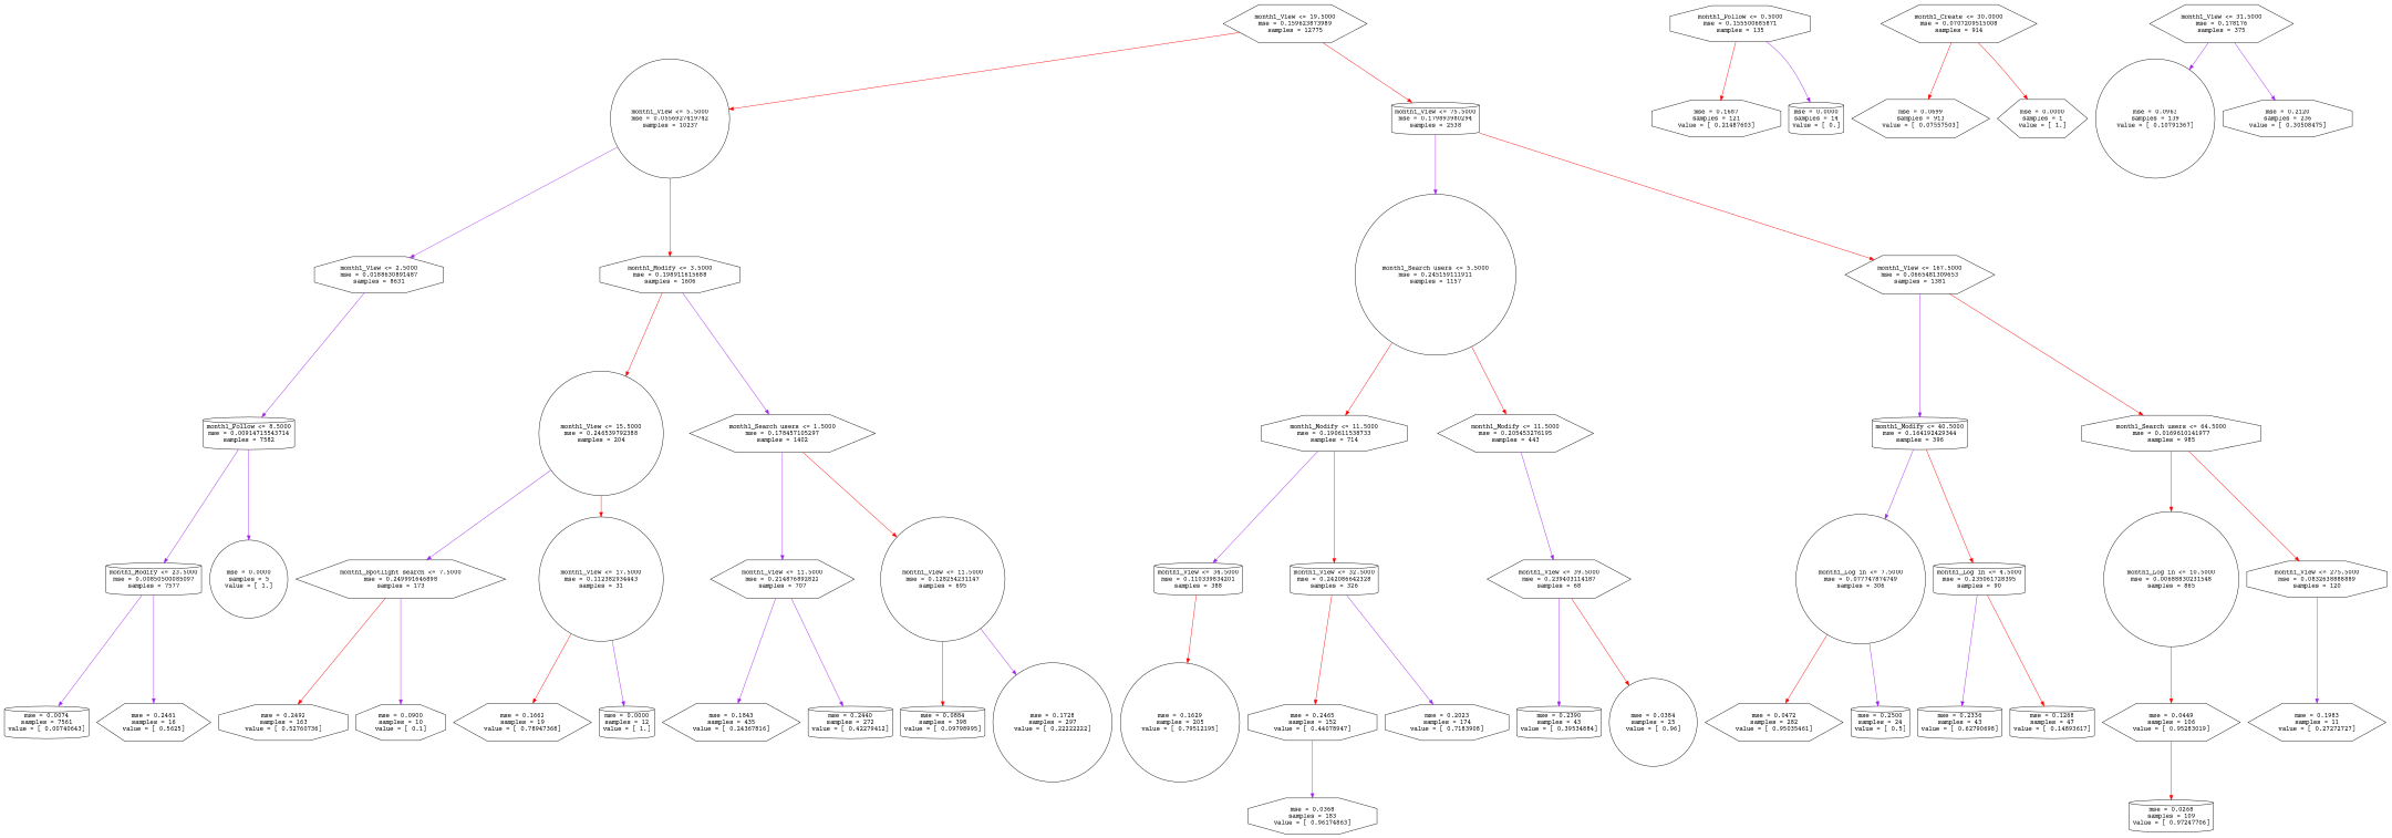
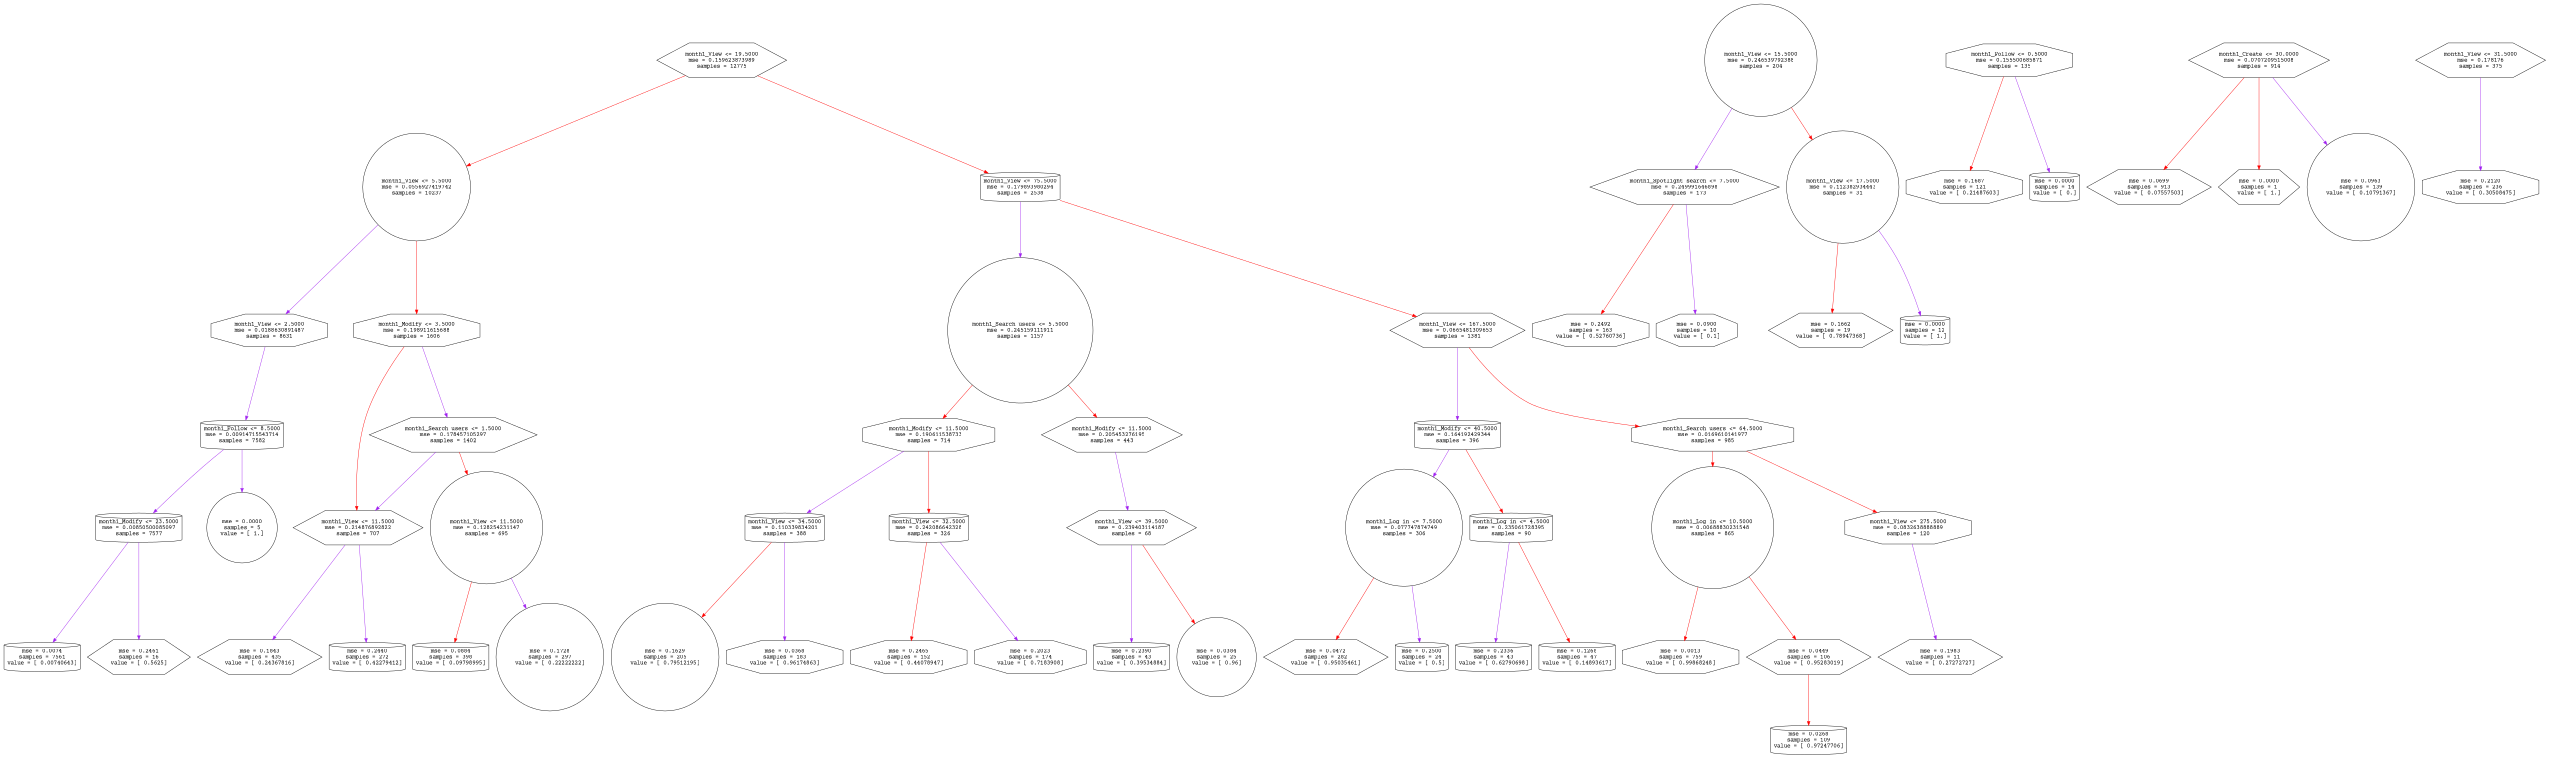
  digraph {
    fontname="Courier Prime"
    node [fontname="Courier Prime" shape=hexagon]
    edge [color=red fontname="Courier Prime"]
    n1 [label="month1_View <= 19.5000\nmse = 0.159623873989\nsamples = 12775"]
    n2 [label="month1_View <= 5.5000\nmse = 0.0556927419742\nsamples = 10237" shape=circle]
    n3 [label="month1_View <= 75.5000\nmse = 0.179893980294\nsamples = 2538" shape=cylinder]
    n4 [label="month1_View <= 2.5000\nmse = 0.0188630891487\nsamples = 8631" shape=octagon]
    n5 [label="month1_Modify <= 3.5000\nmse = 0.198911615688\nsamples = 1606" shape=octagon]
    n6 [label="month1_Search users <= 5.5000\nmse = 0.245159111911\nsamples = 1157" shape=circle]
    n7 [label="month1_View <= 167.5000\nmse = 0.0665481309653\nsamples = 1381"]
    n8 [label="month1_Follow <= 8.5000\nmse = 0.00914715543714\nsamples = 7582" shape=cylinder]
    n9 [label="month1_View <= 15.5000\nmse = 0.246539792388\nsamples = 204" shape=circle]
    n10 [label="month1_Search users <= 1.5000\nmse = 0.178457105297\nsamples = 1402"]
    n11 [label="month1_Modify <= 23.5000\nmse = 0.00850500085097\nsamples = 7577" shape=cylinder]
    n12 [label="mse = 0.0000\nsamples = 5\nvalue = [ 1.]" shape=circle]
    n13 [label="mse = 0.0074\nsamples = 7561\nvalue = [ 0.00740643]" shape=cylinder]
    n14 [label="mse = 0.2461\nsamples = 16\nvalue = [ 0.5625]"]
    n15 [label="month1_Follow <= 0.5000\nmse = 0.155500685871\nsamples = 135" shape=octagon]
    n16 [label="mse = 0.1687\nsamples = 121\nvalue = [ 0.21487603]" shape=octagon]
    n17 [label="mse = 0.0000\nsamples = 14\nvalue = [ 0.]" shape=cylinder]
    n18 [label="month1_Create <= 30.0000\nmse = 0.0707209515008\nsamples = 914"]
    n19 [label="mse = 0.0699\nsamples = 913\nvalue = [ 0.07557503]"]
    n20 [label="mse = 0.0000\nsamples = 1\nvalue = [ 1.]"]
    n21 [label="month1_Spotlight search <= 7.5000\nmse = 0.249991646898\nsamples = 173"]
    n22 [label="month1_View <= 17.5000\nmse = 0.112382934443\nsamples = 31" shape=circle]
    n23 [label="month1_View <= 11.5000\nmse = 0.214876892822\nsamples = 707"]
    n24 [label="month1_View <= 11.5000\nmse = 0.128254231147\nsamples = 695" shape=circle]
    n25 [label="mse = 0.2492\nsamples = 163\nvalue = [ 0.52760736]" shape=octagon]
    n26 [label="mse = 0.0900\nsamples = 10\nvalue = [ 0.1]" shape=octagon]
    n27 [label="mse = 0.1662\nsamples = 19\nvalue = [ 0.78947368]"]
    n28 [label="mse = 0.0000\nsamples = 12\nvalue = [ 1.]" shape=cylinder]
    n29 [label="mse = 0.1843\nsamples = 435\nvalue = [ 0.24367816]"]
    n30 [label="mse = 0.2440\nsamples = 272\nvalue = [ 0.42279412]" shape=cylinder]
    n31 [label="mse = 0.0884\nsamples = 398\nvalue = [ 0.09798995]" shape=cylinder]
    n32 [label="mse = 0.1728\nsamples = 297\nvalue = [ 0.22222222]" shape=circle]
    n33 [label="month1_Modify <= 11.5000\nmse = 0.190611538733\nsamples = 714" shape=octagon]
    n34 [label="month1_Modify <= 11.5000\nmse = 0.205453276195\nsamples = 443"]
    n35 [label="month1_Modify <= 40.5000\nmse = 0.164192429344\nsamples = 396" shape=cylinder]
    n36 [label="month1_Search users <= 64.5000\nmse = 0.0169610141977\nsamples = 985" shape=octagon]
    n37 [label="month1_View <= 34.5000\nmse = 0.110339834201\nsamples = 388" shape=cylinder]
    n38 [label="month1_View <= 32.5000\nmse = 0.242086642328\nsamples = 326" shape=cylinder]
    n39 [label="month1_View <= 39.5000\nmse = 0.239403114187\nsamples = 68"]
    n40 [label="mse = 0.1629\nsamples = 205\nvalue = [ 0.79512195]" shape=circle]
    n41 [label="mse = 0.0368\nsamples = 183\nvalue = [ 0.96174863]" shape=octagon]
    n42 [label="mse = 0.2465\nsamples = 152\nvalue = [ 0.44078947]" shape=octagon]
    n43 [label="mse = 0.2023\nsamples = 174\nvalue = [ 0.7183908]" shape=octagon]
    n44 [label="mse = 0.2390\nsamples = 43\nvalue = [ 0.39534884]" shape=cylinder]
    n45 [label="mse = 0.0384\nsamples = 25\nvalue = [ 0.96]" shape=circle]
    n46 [label="month1_View <= 31.5000\nmse = 0.178176\nsamples = 375"]
    n47 [label="mse = 0.0963\nsamples = 139\nvalue = [ 0.10791367]" shape=circle]
    n48 [label="mse = 0.2120\nsamples = 236\nvalue = [ 0.30508475]" shape=octagon]
    n49 [label="month1_Log in <= 7.5000\nmse = 0.077747874749\nsamples = 306" shape=circle]
    n50 [label="month1_Log in <= 4.5000\nmse = 0.235061728395\nsamples = 90" shape=cylinder]
    n51 [label="month1_Log in <= 10.5000\nmse = 0.00688830231548\nsamples = 865" shape=circle]
    n52 [label="month1_View <= 275.5000\nmse = 0.0832638888889\nsamples = 120" shape=octagon]
    n53 [label="mse = 0.0472\nsamples = 282\nvalue = [ 0.95035461]"]
    n54 [label="mse = 0.2500\nsamples = 24\nvalue = [ 0.5]" shape=cylinder]
    n55 [label="mse = 0.2336\nsamples = 43\nvalue = [ 0.62790698]" shape=cylinder]
    n56 [label="mse = 0.1268\nsamples = 47\nvalue = [ 0.14893617]" shape=cylinder]
+   n57 [label="mse = 0.0013\nsamples = 759\nvalue = [ 0.99868248]" shape=octagon]
    n58 [label="mse = 0.0449\nsamples = 106\nvalue = [ 0.95283019]"]
    n59 [label="mse = 0.1983\nsamples = 11\nvalue = [ 0.27272727]"]
    n60 [label="mse = 0.0268\nsamples = 109\nvalue = [ 0.97247706]" shape=cylinder]
    n1 -> n2
    n1 -> n3
    n2 -> n4 [color=purple]
    n2 -> n5
    n3 -> n6 [color=purple]
    n3 -> n7
    n4 -> n8 [color=purple]
-   n5 -> n9
+   n5 -> n23
    n5 -> n10 [color=purple]
    n6 -> n33
    n6 -> n34
    n7 -> n35 [color=purple]
    n7 -> n36
    n8 -> n11 [color=purple]
    n8 -> n12 [color=purple]
    n9 -> n21 [color=purple]
    n9 -> n22
    n10 -> n23 [color=purple]
    n10 -> n24
    n11 -> n13 [color=purple]
    n11 -> n14 [color=purple]
    n15 -> n16
    n15 -> n17 [color=purple]
    n18 -> n19
    n18 -> n20
    n21 -> n25
    n21 -> n26 [color=purple]
    n22 -> n27
    n22 -> n28 [color=purple]
    n23 -> n29 [color=purple]
    n23 -> n30 [color=purple]
    n24 -> n31
    n24 -> n32 [color=purple]
    n33 -> n37 [color=purple]
    n33 -> n38
    n34 -> n39 [color=purple]
    n35 -> n49 [color=purple]
    n35 -> n50
    n36 -> n51
    n36 -> n52
    n37 -> n40
-   n42 -> n41 [color=purple]
+   n37 -> n41 [color=purple]
    n38 -> n42
    n38 -> n43 [color=purple]
    n39 -> n44 [color=purple]
    n39 -> n45
-   n46 -> n47 [color=purple]
+   n18 -> n47 [color=purple]
    n46 -> n48 [color=purple]
    n49 -> n53
    n49 -> n54 [color=purple]
    n50 -> n55 [color=purple]
    n50 -> n56
+   n51 -> n57
    n51 -> n58
    n52 -> n59 [color=purple]
    n58 -> n60
  }
